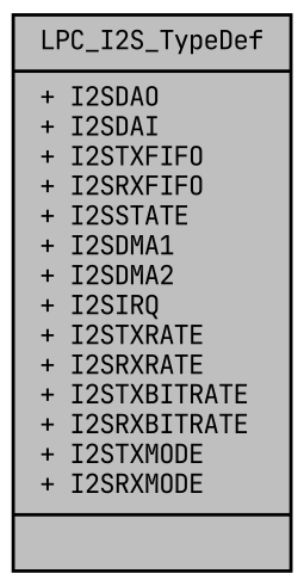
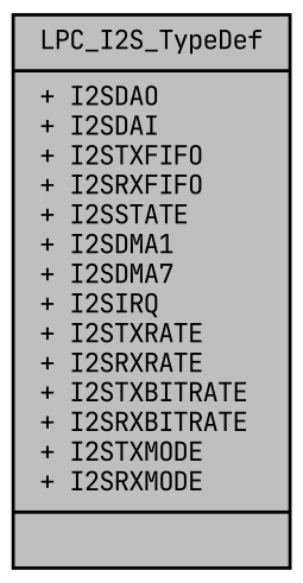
  digraph {
    fontname="JetBrains Mono"
-   n1 [color=black fillcolor=grey75 fontcolor=black fontname="JetBrains Mono" fontsize=8 height=0.2 label="{LPC_I2S_TypeDef\n|+ I2SDAO\l+ I2SDAI\l+ I2STXFIFO\l+ I2SRXFIFO\l+ I2SSTATE\l+ I2SDMA1\l+ I2SDMA2\l+ I2SIRQ\l+ I2STXRATE\l+ I2SRXRATE\l+ I2STXBITRATE\l+ I2SRXBITRATE\l+ I2STXMODE\l+ I2SRXMODE\l|}" shape=record style=filled width=0.4]
+   n1 [color=black fillcolor=grey75 fontcolor=black fontname="JetBrains Mono" fontsize=8 height=0.2 label="{LPC_I2S_TypeDef\n|+ I2SDAO\l+ I2SDAI\l+ I2STXFIFO\l+ I2SRXFIFO\l+ I2SSTATE\l+ I2SDMA1\l+ I2SDMA7\l+ I2SIRQ\l+ I2STXRATE\l+ I2SRXRATE\l+ I2STXBITRATE\l+ I2SRXBITRATE\l+ I2STXMODE\l+ I2SRXMODE\l|}" shape=record style=filled width=0.4]
  }
